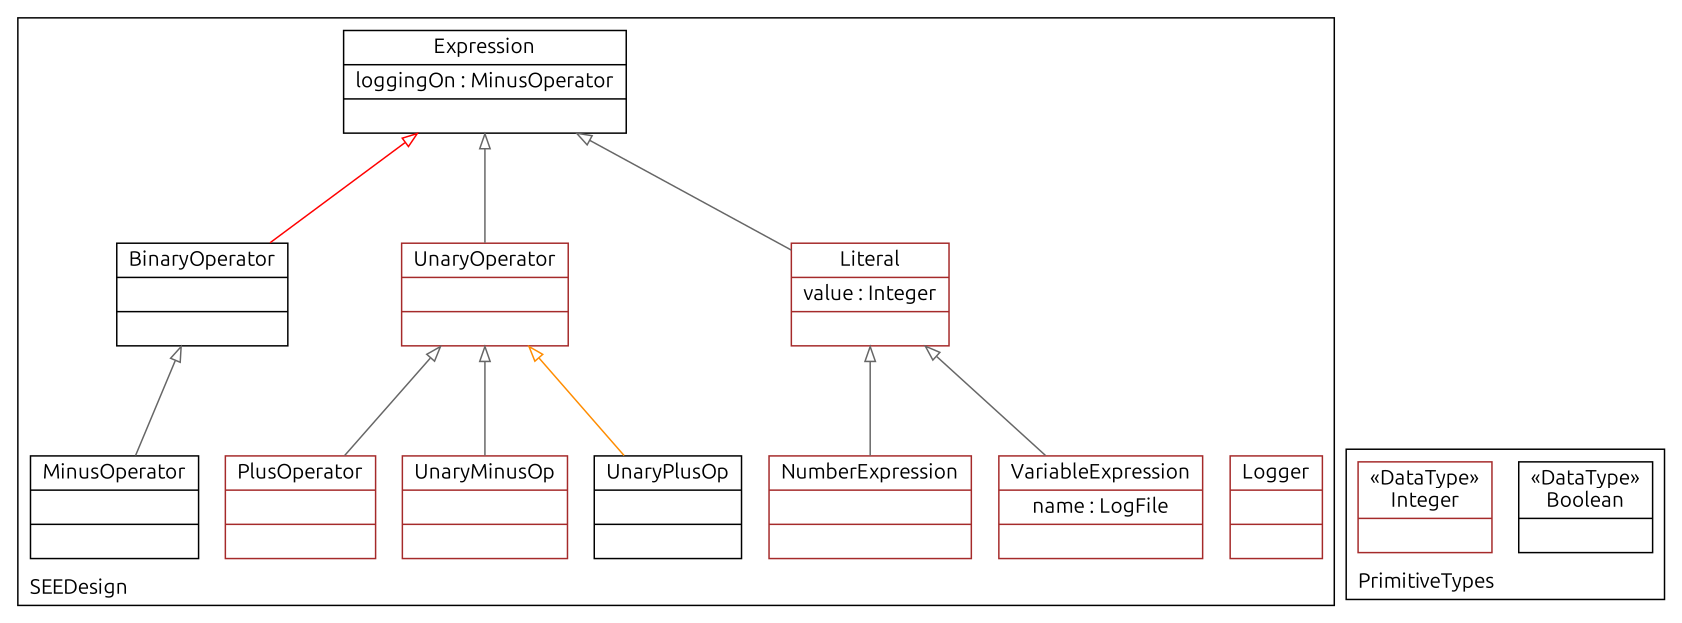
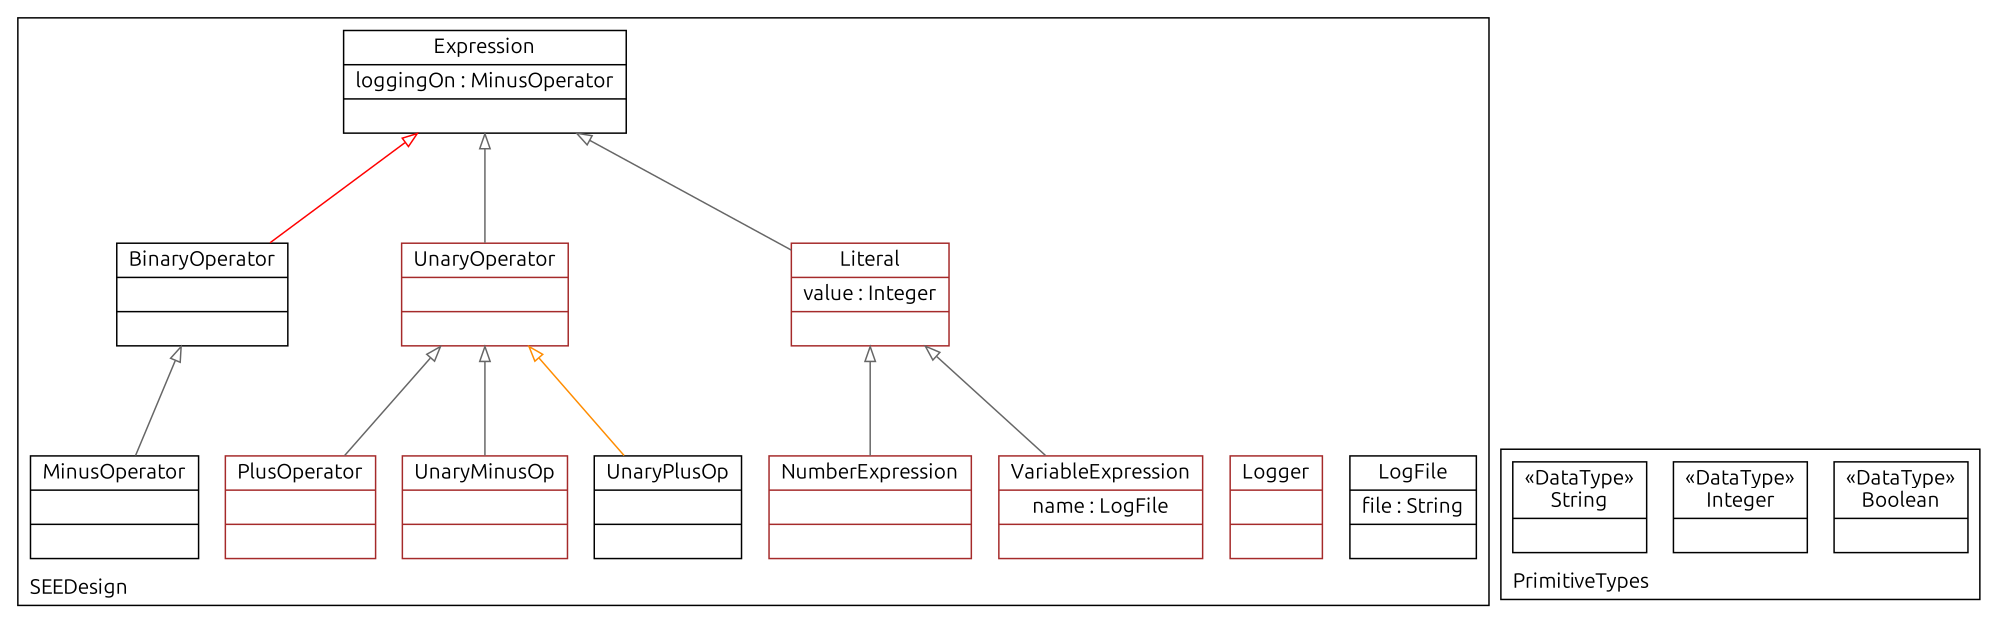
  digraph {
    compound=true
    fontname=Ubuntu
    labeljust=l
    labelloc=t
    nodeSep=0.75
    rankdir=BT
    node [color=black fontname=Ubuntu shape=record]
    edge [arrowhead=onormal color=gray40 constraint=true fontname=Ubuntu group=Expression minlen=2]
+   n1 [label="{LogFile|file : String| }"]
    n2 [color=brown label="{Logger| | }"]
    n3 [label="{Expression|loggingOn : MinusOperator| }"]
    n4 [color=brown label="{Literal|value : Integer| }"]
    n5 [color=brown label="{VariableExpression|name : LogFile| }"]
    n6 [color=brown label="{NumberExpression| | }"]
    n7 [color=brown label="{UnaryOperator| | }"]
    n8 [label="{UnaryPlusOp| | }"]
    n9 [color=brown label="{UnaryMinusOp| | }"]
    n10 [label="{BinaryOperator| | }"]
    n11 [color=brown label="{PlusOperator| | }"]
    n12 [label="{MinusOperator| | }"]
    n13 [label="{&#171;DataType&#187;\nBoolean|}"]
-   n14 [color=brown label="{&#171;DataType&#187;\nInteger|}"]
+   n14 [label="{&#171;DataType&#187;\nInteger|}"]
+   n15 [label="{&#171;DataType&#187;\nString|}"]
    subgraph cluster_1 {
      color=black
      label=SEEDesign
+     n1
      n2
      n3
      n4
      n5
      n6
      n7
      n8
      n9
      n10
      n11
      n12
    }
    subgraph cluster_2 {
      color=black
      label=PrimitiveTypes
      n13
      n14
+     n15
    }
    n4 -> n3
    n5 -> n4 [group=Literal]
    n6 -> n4 [group=Literal]
    n7 -> n3
    n8 -> n7 [color=darkorange group=UnaryOperator]
    n9 -> n7 [group=UnaryOperator]
    n10 -> n3 [color=red]
    n11 -> n7 [group=BinaryOperator]
    n12 -> n10 [group=BinaryOperator]
  }
